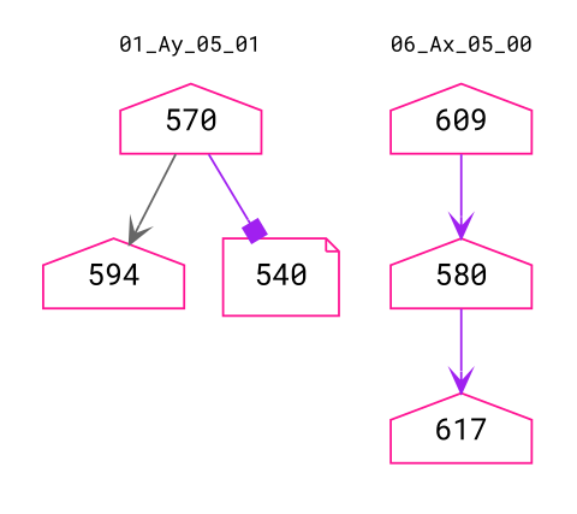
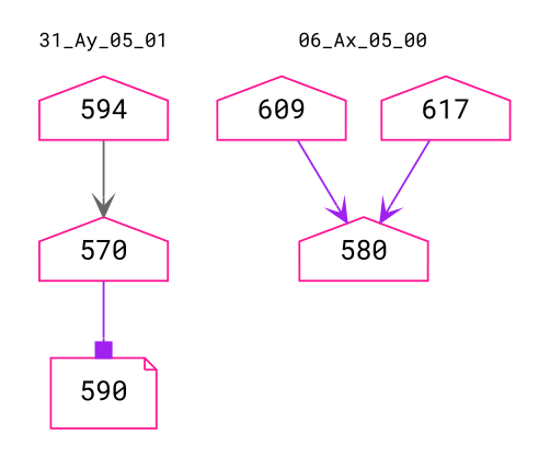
  digraph {
    fontname="Roboto Mono"
    node [color=deeppink fontname="Roboto Mono" shape=house]
    edge [arrowhead=vee color=purple fontname="Roboto Mono"]
    n1 [label=594]
    n2 [label=570]
-   n3 [label=540 shape=note]
+   n3 [label=590 shape=note]
    n4 [label=617]
    n5 [label=580]
    n6 [label=609]
    subgraph cluster_1 {
      color=white
      fontsize=10
-     label="01_Ay_05_01"
+     label="31_Ay_05_01"
      n1
      n2
      n3
    }
    subgraph cluster_2 {
      color=white
      fontsize=10
      label="06_Ax_05_00"
      n4
      n5
      n6
    }
-   n2 -> n1 [color=gray40]
+   n1 -> n2 [color=gray40]
    n2 -> n3 [arrowhead=box]
-   n5 -> n4
+   n4 -> n5
    n6 -> n5
  }
